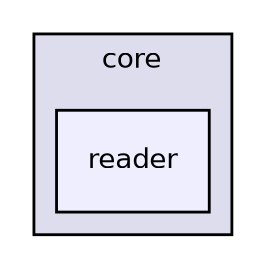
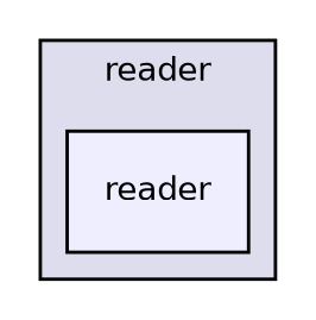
  digraph {
    compound=true
    n1 [fillcolor="#eeeeff" fontname=Helvetica fontsize=10 label=reader pencolor=black shape=box style=filled]
    subgraph cluster_1 {
      bgcolor="#ddddee"
      fontname=Helvetica
      fontsize=10
-     label=core
+     label=reader
      pencolor=black
      n1
    }
  }
